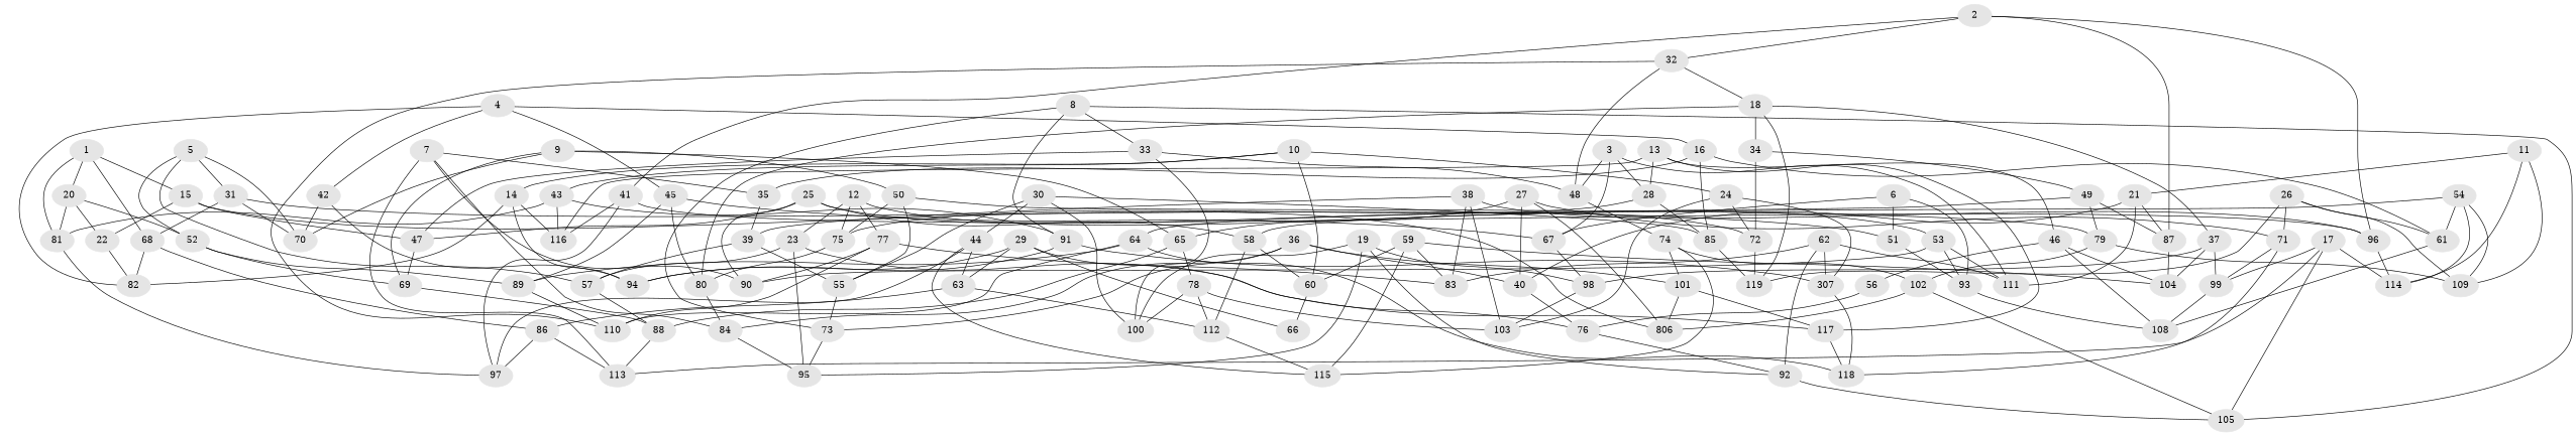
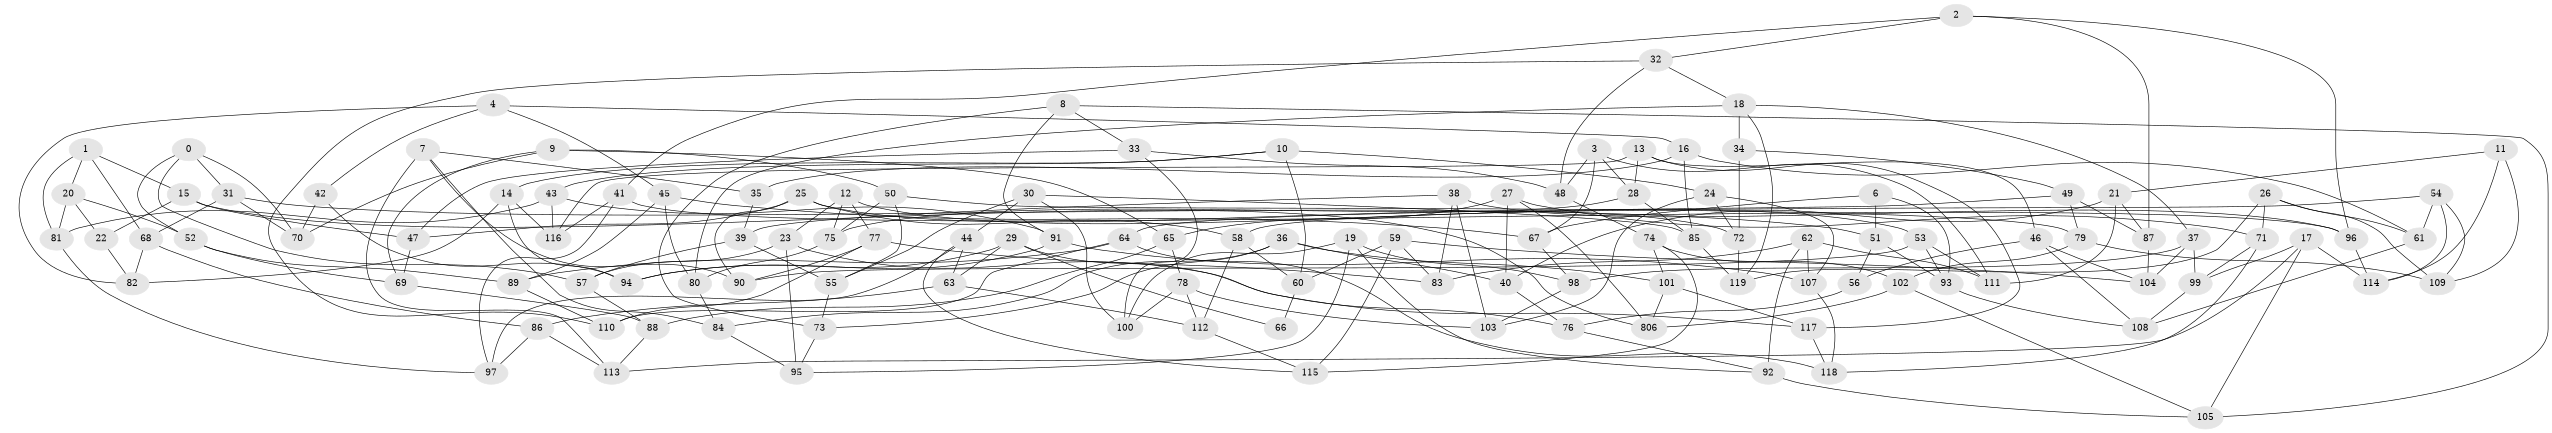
  graph {
    node [color=gray90 style=filled]
    1
    15
    20
    68
    81
    22
    47
    n8 [label=806]
    52
    82
    86
    97
    2
    32
    41
    87
    96
    48
    18
    110
    116
    104
    114
    3
    28
    67
    111
    75
    85
    74
    98
    4
    16
    42
    45
    35
    61
    70
    94
    80
    89
-   5
+   5 [label=0]
    31
    57
    51
    69
    88
    6
    93
    56
    108
    7
    84
    90
    113
    39
    95
    8
    33
    73
    91
    105
    100
-   107 [label=307]
+   107
    9
    50
    65
    55
    79
    78
    10
    14
    24
    43
    60
    72
    103
    66
    11
    21
    109
    40
    12
    23
    53
    77
    117
    83
    13
    46
    118
    119
    17
    99
    34
    37
    49
    19
    92
    76
    25
    58
    112
    26
    71
    27
    29
    63
    30
    44
    115
    64
    36
    101
    38
    102
    54
    59
    62
    1 -- 15
    1 -- 20
    1 -- 68
    1 -- 81
    15 -- 22
    15 -- 47
    15 -- n8
    20 -- 81
    20 -- 22
    20 -- 52
    68 -- 82
    68 -- 86
    81 -- 97
    22 -- 82
    47 -- 69
    52 -- 89
    52 -- 69
    86 -- 97
    86 -- 113
    2 -- 32
    2 -- 41
    2 -- 87
    2 -- 96
    32 -- 48
    32 -- 18
    32 -- 110
    41 -- 97
    41 -- 96
    41 -- 116
    87 -- 104
    96 -- 114
    48 -- 74
    18 -- 80
    18 -- 119
    18 -- 34
    18 -- 37
    3 -- 48
    3 -- 28
    3 -- 67
    3 -- 111
    28 -- 75
    28 -- 85
    67 -- 98
    75 -- 80
    85 -- 119
    74 -- 115
    74 -- 101
    74 -- 102
    98 -- 103
    4 -- 82
    4 -- 16
    4 -- 42
    4 -- 45
    16 -- 85
    16 -- 35
    16 -- 61
    42 -- 70
    42 -- 94
    45 -- 67
    45 -- 80
    45 -- 89
    35 -- 39
    61 -- 108
    80 -- 84
    89 -- 110
    5 -- 52
    5 -- 70
    5 -- 31
    5 -- 57
    31 -- 68
    31 -- 70
    31 -- 51
    57 -- 88
    51 -- 93
+   51 -- 56
    69 -- 88
    88 -- 113
    6 -- 67
    6 -- 51
    6 -- 93
    93 -- 108
    56 -- 76
    7 -- 35
    7 -- 84
    7 -- 90
    7 -- 113
    84 -- 95
    39 -- 57
    39 -- 55
    8 -- 33
    8 -- 73
    8 -- 91
    8 -- 105
    33 -- 47
    33 -- 48
    33 -- 100
    73 -- 95
    91 -- 94
    91 -- 107
    107 -- 118
    9 -- 70
    9 -- 69
    9 -- 50
    9 -- 65
    50 -- 75
    50 -- 55
    50 -- 79
    65 -- 88
    65 -- 78
    55 -- 73
    79 -- 109
    79 -- 102
    78 -- 100
    78 -- 103
    78 -- 112
    10 -- 14
    10 -- 24
    10 -- 43
    10 -- 60
    14 -- 82
    14 -- 116
    14 -- 94
    24 -- 107
    24 -- 72
    24 -- 103
    43 -- 81
    43 -- 116
    43 -- 91
    60 -- 66
    72 -- 119
    11 -- 114
    11 -- 21
    11 -- 109
    21 -- 87
    21 -- 111
    21 -- 40
    40 -- 76
    12 -- 75
    12 -- 23
    12 -- 53
    12 -- 77
    23 -- 57
    23 -- 95
    23 -- 117
    53 -- 111
    53 -- 93
    53 -- 90
    77 -- 110
    77 -- 90
    77 -- 83
    117 -- 118
    13 -- 116
    13 -- 28
    13 -- 117
    13 -- 46
    46 -- 104
    46 -- 56
    46 -- 108
    17 -- 114
    17 -- 113
    17 -- 105
    17 -- 99
    99 -- 108
    34 -- 72
    34 -- 49
    37 -- 104
    37 -- 98
    37 -- 99
    49 -- 87
    49 -- 79
    49 -- 64
    19 -- 98
    19 -- 95
    19 -- 100
    19 -- 92
    92 -- 105
    76 -- 92
    25 -- 47
    25 -- 90
    25 -- 72
    25 -- 58
    58 -- 60
    58 -- 112
    112 -- 115
    26 -- 61
    26 -- 109
    26 -- 119
    26 -- 71
    71 -- 118
    71 -- 99
    27 -- n8
    27 -- 65
    27 -- 40
    27 -- 71
    29 -- 94
    29 -- 66
    29 -- 76
    29 -- 63
    63 -- 86
    63 -- 112
    30 -- 85
    30 -- 100
    30 -- 55
    30 -- 44
    44 -- 97
    44 -- 63
    44 -- 115
    64 -- 110
    64 -- 89
    64 -- 118
    36 -- 84
    36 -- 73
    36 -- 40
    36 -- 101
    101 -- n8
    101 -- 117
    38 -- 96
    38 -- 39
    38 -- 103
    38 -- 83
    102 -- n8
    102 -- 105
    54 -- 114
    54 -- 61
    54 -- 109
    54 -- 58
    59 -- 104
    59 -- 60
    59 -- 83
    59 -- 115
    62 -- 111
    62 -- 107
    62 -- 83
    62 -- 92
  }
